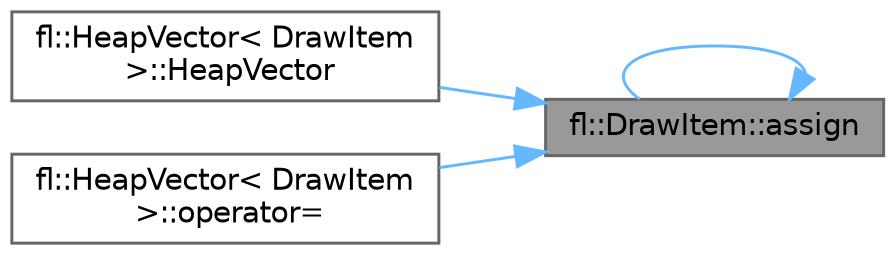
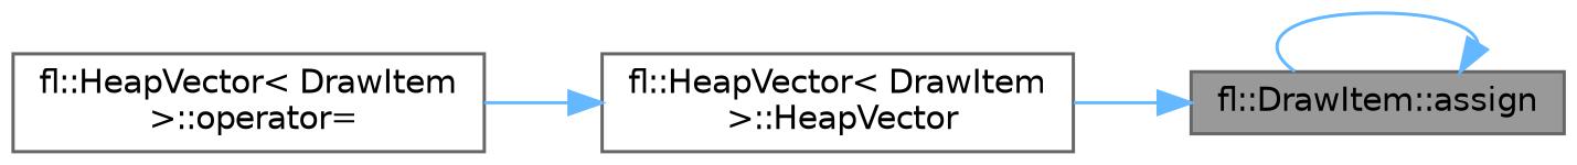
  digraph {
    rankdir=RL
    node [color=grey40 fillcolor=white fontname=Helvetica fontsize=10 shape=box style=filled]
    edge [color=steelblue1 dir=back fontname=Helvetica fontsize=10 labelfontname=Helvetica labelfontsize=10 style=solid]
    n1 [color=gray40 fillcolor=grey60 fontcolor=black height=0.2 label="fl::DrawItem::assign" width=0.4]
    n2 [height=0.2 label="fl::HeapVector\< DrawItem\l \>::HeapVector" width=0.4]
    n3 [height=0.2 label="fl::HeapVector\< DrawItem\l \>::operator=" width=0.4]
    n1 -> n1
    n1 -> n2
-   n1 -> n3
+   n2 -> n3
  }
